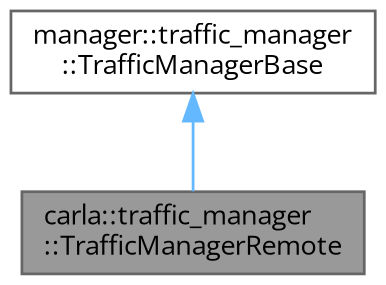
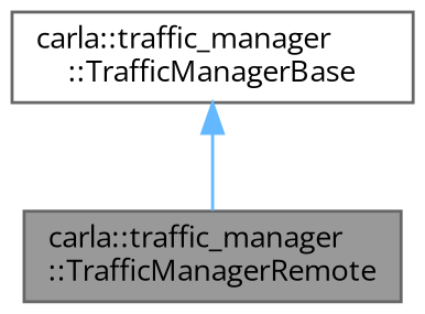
  digraph {
    fontname="Open Sans"
    node [color=gray40 fontname="Open Sans" fontsize=10 shape=box style=filled]
    n1 [fillcolor=grey60 fontcolor=black height=0.2 label="carla::traffic_manager\l::TrafficManagerRemote" width=0.4]
-   n2 [fillcolor=white height=0.2 label="manager::traffic_manager\l::TrafficManagerBase" width=0.4]
+   n2 [fillcolor=white height=0.2 label="carla::traffic_manager\l::TrafficManagerBase" width=0.4]
    n2 -> n1 [color=steelblue1 dir=back fontname="Open Sans" fontsize=10 labelfontname=Helvetica labelfontsize=10 style=solid]
  }
